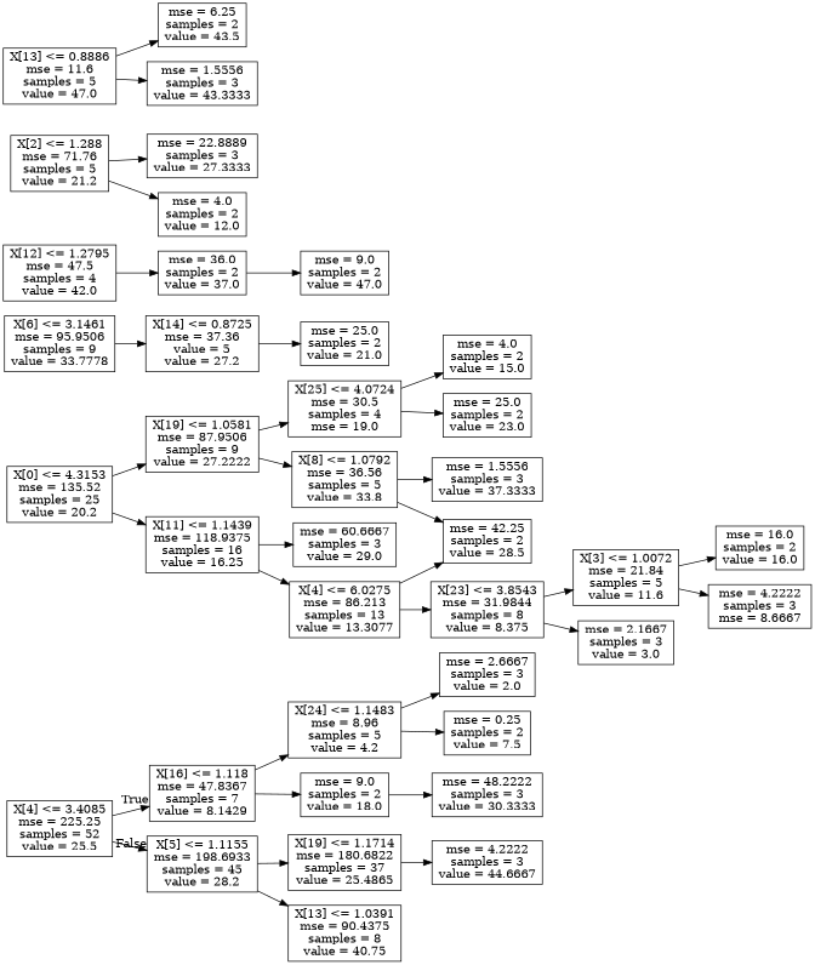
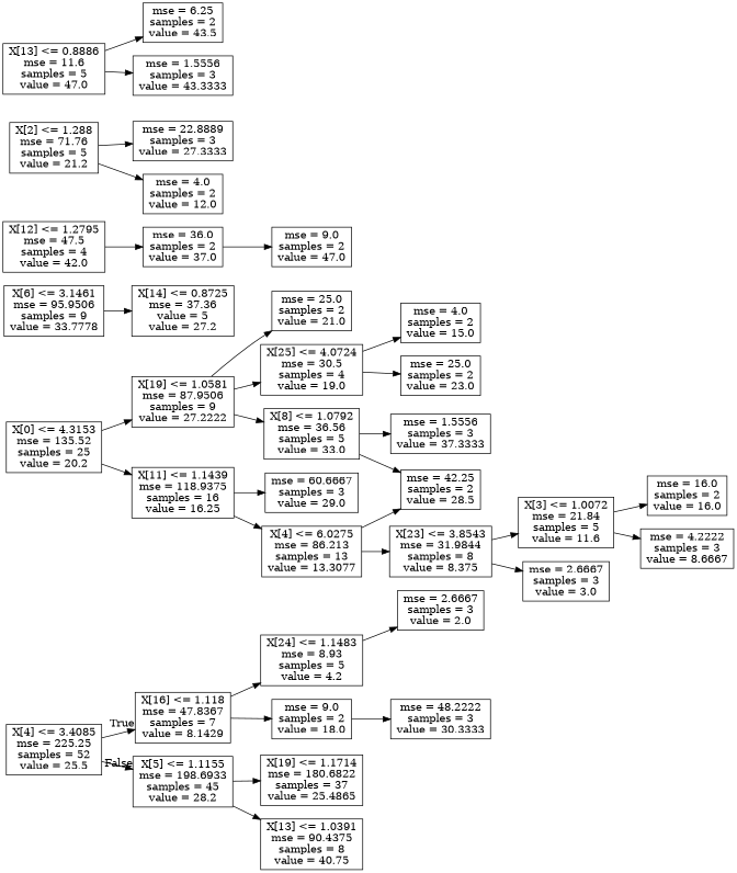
  digraph {
    rankdir=LR
    node [shape=box]
    n1 [label="X[4] <= 3.4085\nmse = 225.25\nsamples = 52\nvalue = 25.5"]
    n2 [label="X[16] <= 1.118\nmse = 47.8367\nsamples = 7\nvalue = 8.1429"]
    n3 [label="X[5] <= 1.1155\nmse = 198.6933\nsamples = 45\nvalue = 28.2"]
-   n4 [label="X[24] <= 1.1483\nmse = 8.96\nsamples = 5\nvalue = 4.2"]
+   n4 [label="X[24] <= 1.1483\nmse = 8.93\nsamples = 5\nvalue = 4.2"]
    n5 [label="mse = 9.0\nsamples = 2\nvalue = 18.0"]
    n6 [label="X[19] <= 1.1714\nmse = 180.6822\nsamples = 37\nvalue = 25.4865"]
    n7 [label="X[13] <= 1.0391\nmse = 90.4375\nsamples = 8\nvalue = 40.75"]
    n8 [label="mse = 2.6667\nsamples = 3\nvalue = 2.0"]
-   n9 [label="mse = 0.25\nsamples = 2\nvalue = 7.5"]
    n10 [label="mse = 48.2222\nsamples = 3\nvalue = 30.3333"]
-   n11 [label="mse = 4.2222\nsamples = 3\nvalue = 44.6667"]
    n12 [label="X[6] <= 3.1461\nmse = 95.9506\nsamples = 9\nvalue = 33.7778"]
    n13 [label="X[14] <= 0.8725\nmse = 37.36\nvalue = 5\nvalue = 27.2"]
    n14 [label="X[0] <= 4.3153\nmse = 135.52\nsamples = 25\nvalue = 20.2"]
    n15 [label="X[11] <= 1.1439\nmse = 118.9375\nsamples = 16\nvalue = 16.25"]
    n16 [label="X[19] <= 1.0581\nmse = 87.9506\nsamples = 9\nvalue = 27.2222"]
    n17 [label="X[12] <= 1.2795\nmse = 47.5\nsamples = 4\nvalue = 42.0"]
    n18 [label="mse = 36.0\nsamples = 2\nvalue = 37.0"]
    n19 [label="mse = 25.0\nsamples = 2\nvalue = 21.0"]
    n20 [label="mse = 9.0\nsamples = 2\nvalue = 47.0"]
    n21 [label="X[4] <= 6.0275\nmse = 86.213\nsamples = 13\nvalue = 13.3077"]
    n22 [label="mse = 60.6667\nsamples = 3\nvalue = 29.0"]
-   n23 [label="X[8] <= 1.0792\nmse = 36.56\nsamples = 5\nvalue = 33.8"]
-   n24 [label="X[25] <= 4.0724\nmse = 30.5\nsamples = 4\nmse = 19.0"]
+   n23 [label="X[8] <= 1.0792\nmse = 36.56\nsamples = 5\nvalue = 33.0"]
+   n24 [label="X[25] <= 4.0724\nmse = 30.5\nsamples = 4\nvalue = 19.0"]
    n25 [label="X[23] <= 3.8543\nmse = 31.9844\nsamples = 8\nvalue = 8.375"]
    n26 [label="mse = 42.25\nsamples = 2\nvalue = 28.5"]
    n27 [label="X[3] <= 1.0072\nmse = 21.84\nsamples = 5\nvalue = 11.6"]
-   n28 [label="mse = 2.1667\nsamples = 3\nvalue = 3.0"]
+   n28 [label="mse = 2.6667\nsamples = 3\nvalue = 3.0"]
    n29 [label="X[2] <= 1.288\nmse = 71.76\nsamples = 5\nvalue = 21.2"]
    n30 [label="mse = 22.8889\nsamples = 3\nvalue = 27.3333"]
    n31 [label="mse = 4.0\nsamples = 2\nvalue = 12.0"]
    n32 [label="mse = 16.0\nsamples = 2\nvalue = 16.0"]
-   n33 [label="mse = 4.2222\nsamples = 3\nmse = 8.6667"]
+   n33 [label="mse = 4.2222\nsamples = 3\nvalue = 8.6667"]
    n34 [label="mse = 1.5556\nsamples = 3\nvalue = 37.3333"]
    n35 [label="mse = 25.0\nsamples = 2\nvalue = 23.0"]
    n36 [label="mse = 4.0\nsamples = 2\nvalue = 15.0"]
    n37 [label="X[13] <= 0.8886\nmse = 11.6\nsamples = 5\nvalue = 47.0"]
    n38 [label="mse = 6.25\nsamples = 2\nvalue = 43.5"]
    n39 [label="mse = 1.5556\nsamples = 3\nvalue = 43.3333"]
    n1 -> n2 [headlabel=True labelangle=45 labeldistance=2.5]
    n1 -> n3 [headlabel=False labelangle=-45 labeldistance=2.5]
    n2 -> n4
    n2 -> n5
    n3 -> n6
    n3 -> n7
    n4 -> n8
-   n4 -> n9
    n5 -> n10
-   n6 -> n11
    n12 -> n13
-   n13 -> n19
+   n16 -> n19
    n14 -> n15
    n14 -> n16
    n15 -> n21
    n15 -> n22
    n16 -> n23
    n16 -> n24
    n17 -> n18
    n18 -> n20
    n21 -> n25
    n21 -> n26
    n23 -> n26
    n23 -> n34
    n24 -> n35
    n24 -> n36
    n25 -> n27
    n25 -> n28
    n27 -> n32
    n27 -> n33
    n29 -> n30
    n29 -> n31
    n37 -> n38
    n37 -> n39
  }
